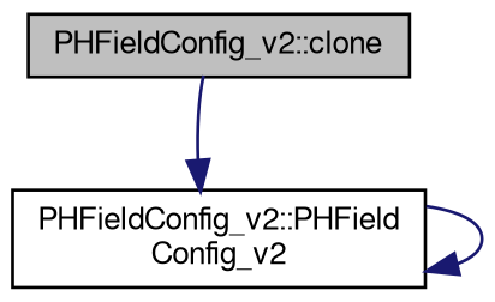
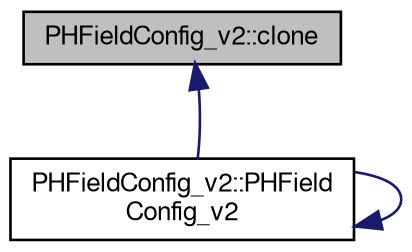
  digraph {
    rankdir=TB
    node [color=black fontname=FreeSans fontsize=10 shape=record]
    edge [color=midnightblue fontname=FreeSans fontsize=10 labelfontname=FreeSans labelfontsize=10 style=solid]
    n1 [fillcolor=grey75 fontcolor=black height=0.2 label="PHFieldConfig_v2::clone" style=filled width=0.4]
    n2 [height=0.2 label="PHFieldConfig_v2::PHField\lConfig_v2" width=0.4]
-   n1 -> n2
+   n2 -> n1
    n2 -> n2
  }
